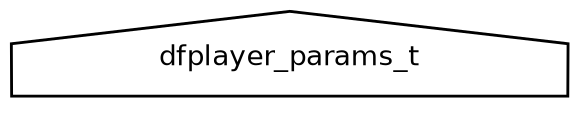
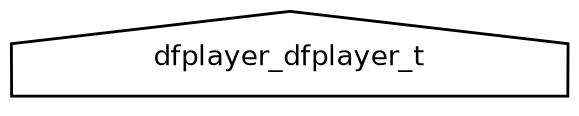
  digraph {
    rankdir=TB
-   n1 [color=black fillcolor=white fontname=Helvetica fontsize=10 height=0.2 label=dfplayer_params_t shape=house style=filled width=0.4]
+   n1 [color=black fillcolor=white fontname=Helvetica fontsize=10 height=0.2 label=dfplayer_dfplayer_t shape=house style=filled width=0.4]
  }
